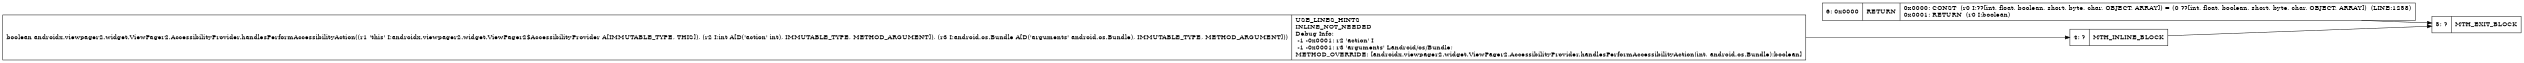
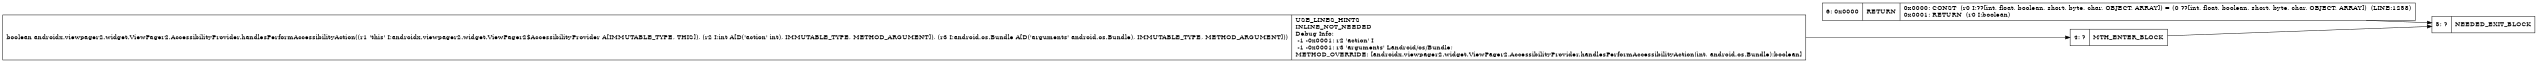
  digraph {
    fontname="DejaVu Serif"
    rankdir=LR
    node [fontname="DejaVu Serif" shape=record]
    edge [fontname="DejaVu Serif"]
-   n1 [label="{4\:\ ?|MTH_INLINE_BLOCK\l}"]
-   n2 [label="{5\:\ ?|MTH_EXIT_BLOCK\l}"]
+   n1 [label="{4\:\ ?|MTH_ENTER_BLOCK\l}"]
+   n2 [label="{5\:\ ?|NEEDED_EXIT_BLOCK\l}"]
    n3 [label="{6\:\ 0x0000|RETURN\l|0x0000: CONST  (r0 I:??[int, float, boolean, short, byte, char, OBJECT, ARRAY]) = (0 ??[int, float, boolean, short, byte, char, OBJECT, ARRAY])  (LINE:1258)\l0x0001: RETURN  (r0 I:boolean) \l}"]
    n4 [label="{boolean androidx.viewpager2.widget.ViewPager2.AccessibilityProvider.handlesPerformAccessibilityAction((r1 'this' I:androidx.viewpager2.widget.ViewPager2$AccessibilityProvider A[IMMUTABLE_TYPE, THIS]), (r2 I:int A[D('action' int), IMMUTABLE_TYPE, METHOD_ARGUMENT]), (r3 I:android.os.Bundle A[D('arguments' android.os.Bundle), IMMUTABLE_TYPE, METHOD_ARGUMENT]))  | USE_LINES_HINTS\lINLINE_NOT_NEEDED\lDebug Info:\l  \-1 \-0x0001: r2 'action' I\l  \-1 \-0x0001: r3 'arguments' Landroid\/os\/Bundle;\lMETHOD_OVERRIDE: [androidx.viewpager2.widget.ViewPager2.AccessibilityProvider.handlesPerformAccessibilityAction(int, android.os.Bundle):boolean]\l}"]
    n1 -> n2
    n3 -> n2
    n4 -> n1
  }
